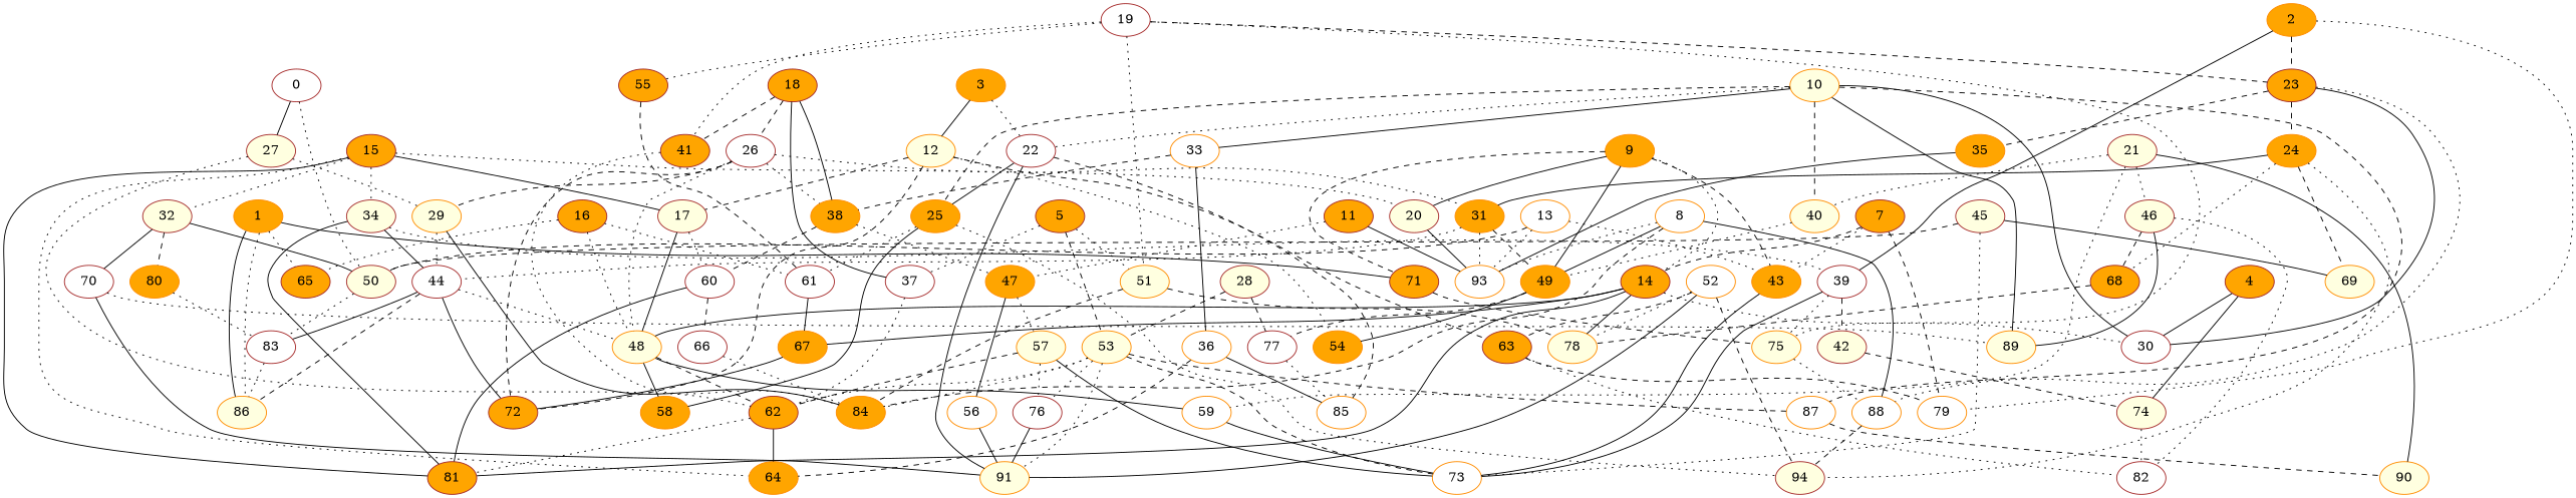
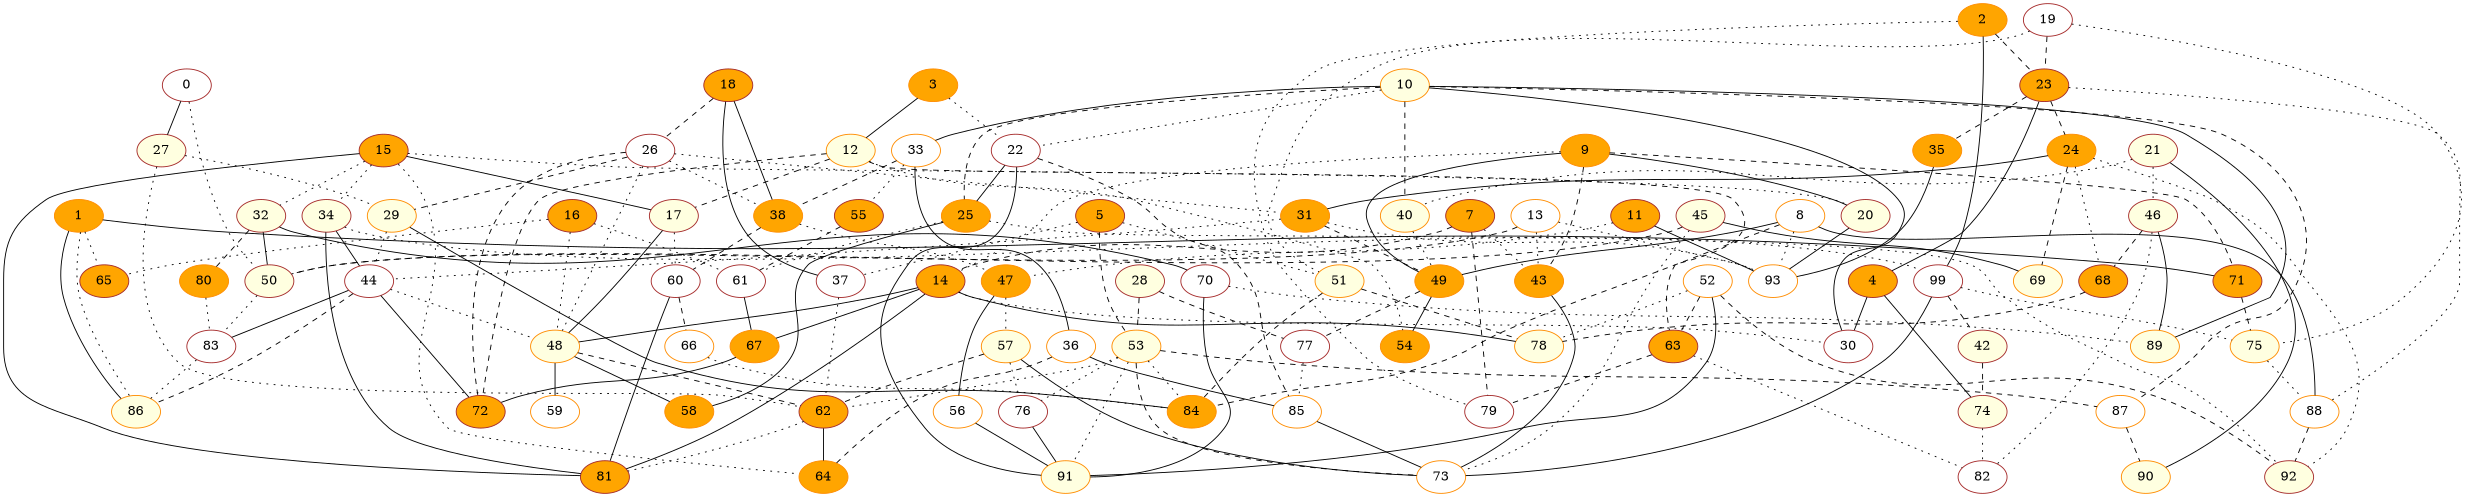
  graph {
    node [color=darkorange fillcolor=orange style=filled]
    edge [style=dotted]
    1
    65 [color=brown]
    71 [color=brown]
    86 [fillcolor=lightyellow]
    75 [fillcolor=lightyellow]
    2
    23 [color=brown]
-   39 [color=brown fillcolor=white]
-   79 [fillcolor=white]
+   39 [color=brown fillcolor=white label=99]
+   79 [color=brown fillcolor=white]
    30 [color=brown fillcolor=white]
    88 [fillcolor=white]
    24
    35
    42 [color=brown fillcolor=lightyellow]
    73 [fillcolor=white]
    82 [color=brown fillcolor=white]
    3
    12 [fillcolor=lightyellow]
    22 [color=brown fillcolor=white]
    17 [color=brown fillcolor=lightyellow]
    54
    63 [color=brown]
    72 [color=brown]
    25
    85 [fillcolor=white]
    91 [fillcolor=lightyellow]
    4 [color=brown]
    74 [color=brown fillcolor=lightyellow]
    5 [color=brown]
    37 [color=brown fillcolor=white]
    51 [fillcolor=lightyellow]
    53 [fillcolor=lightyellow]
    62 [color=brown]
    84
    78 [fillcolor=lightyellow]
    87 [fillcolor=white]
    76 [color=brown fillcolor=white]
    n38 [color=brown fillcolor=white label=0]
    27 [color=brown fillcolor=lightyellow]
    50 [color=brown fillcolor=lightyellow]
    29 [fillcolor=lightyellow]
    83 [color=brown fillcolor=white]
    7 [color=brown]
    14 [color=brown]
    43
    48 [fillcolor=lightyellow]
    67
    81 [color=brown]
    49
    8 [fillcolor=white]
    93 [fillcolor=white]
    77 [color=brown fillcolor=white]
-   92 [color=brown fillcolor=lightyellow label=94]
+   92 [color=brown fillcolor=lightyellow]
    9
    20 [color=brown fillcolor=lightyellow]
    89 [fillcolor=lightyellow]
    10 [fillcolor=lightyellow]
    33 [fillcolor=white]
    40 [fillcolor=lightyellow]
    61 [color=brown fillcolor=white]
    58
    38
    36 [fillcolor=white]
    34 [color=brown fillcolor=lightyellow]
    44 [color=brown fillcolor=white]
    90 [fillcolor=lightyellow]
    11 [color=brown]
    47
    56 [fillcolor=white]
    57 [fillcolor=lightyellow]
    60 [color=brown fillcolor=white]
    13 [fillcolor=white]
    59 [fillcolor=white]
    15 [color=brown]
    32 [color=brown fillcolor=lightyellow]
    64
    70 [color=brown fillcolor=white]
    80
    16 [color=brown]
-   66 [color=brown fillcolor=white]
+   66 [fillcolor=white]
    18 [color=brown]
    26 [color=brown fillcolor=white]
-   41 [color=brown]
    31
    19 [color=brown fillcolor=white]
    55 [color=brown]
    21 [color=brown fillcolor=lightyellow]
    46 [color=brown fillcolor=lightyellow]
    68 [color=brown]
    69 [fillcolor=lightyellow]
    28 [color=brown fillcolor=lightyellow]
    45 [color=brown fillcolor=lightyellow]
    52 [fillcolor=white]
    1 -- 65
    1 -- 71 [style=solid]
    1 -- 86 [style=solid]
    1 -- 86
    71 -- 75 [style=dashed]
    75 -- 88
    2 -- 23 [style=dashed]
    2 -- 39 [style=solid]
    2 -- 79
-   23 -- 30 [style=solid]
+   23 -- 4 [style=solid]
    23 -- 88
    23 -- 24 [style=dashed]
    23 -- 35 [style=dashed]
    39 -- 75
    39 -- 42 [style=dashed]
    39 -- 73 [style=solid]
    88 -- 92 [style=dashed]
    24 -- 92
    24 -- 31 [style=solid]
    24 -- 68
    24 -- 69 [style=dashed]
    35 -- 93 [style=solid]
    42 -- 74 [style=dashed]
    3 -- 12 [style=solid]
    3 -- 22
    12 -- 17 [style=dashed]
    12 -- 54
    12 -- 63 [style=dashed]
    12 -- 72 [style=dashed]
    22 -- 25 [style=solid]
    22 -- 85 [style=dashed]
    22 -- 91 [style=solid]
    17 -- 48 [style=solid]
    17 -- 60
    63 -- 79 [style=dashed]
    63 -- 82
    25 -- 92
    25 -- 61
    25 -- 58 [style=solid]
    4 -- 30 [style=solid]
    4 -- 74 [style=solid]
    74 -- 82
    5 -- 37
    5 -- 51
    5 -- 53 [style=dashed]
    37 -- 62
    51 -- 84 [style=dashed]
    51 -- 78 [style=dashed]
    53 -- 73 [style=dashed]
    53 -- 91
    53 -- 62
    53 -- 84
    53 -- 87 [style=dashed]
    53 -- 76
    62 -- 81
    62 -- 64 [style=solid]
    87 -- 90 [style=dashed]
    76 -- 91 [style=solid]
    n38 -- 27 [style=solid]
    n38 -- 50
    27 -- 62
    27 -- 29
    50 -- 83
    29 -- 84 [style=solid]
    29 -- 44
    83 -- 86
    7 -- 79 [style=dashed]
    7 -- 14 [style=dashed]
    7 -- 43
    14 -- 30
    14 -- 78 [style=solid]
    14 -- 48 [style=solid]
    14 -- 67 [style=solid]
    14 -- 81 [style=solid]
    43 -- 73 [style=solid]
    48 -- 62 [style=dashed]
    48 -- 58 [style=solid]
    48 -- 59 [style=solid]
    67 -- 72 [style=solid]
    49 -- 54 [style=solid]
    49 -- 77 [style=dashed]
    8 -- 88 [style=solid]
    8 -- 84 [style=dashed]
    8 -- 49 [style=solid]
    8 -- 93
    77 -- 85
    9 -- 71 [style=dashed]
    9 -- 14
    9 -- 43 [style=dashed]
    9 -- 49 [style=solid]
    9 -- 20 [style=solid]
    20 -- 93 [style=solid]
    10 -- 30 [style=solid]
    10 -- 22
    10 -- 25 [style=dashed]
    10 -- 87 [style=dashed]
    10 -- 89 [style=solid]
    10 -- 33 [style=solid]
    10 -- 40 [style=dashed]
    33 -- 38 [style=dashed]
    33 -- 36 [style=solid]
    40 -- 49
    61 -- 67 [style=solid]
    38 -- 47
    38 -- 60 [style=dashed]
    36 -- 85 [style=solid]
    36 -- 64 [style=dashed]
    34 -- 39
    34 -- 81 [style=solid]
    34 -- 44 [style=solid]
    44 -- 86 [style=dashed]
    44 -- 72 [style=solid]
    44 -- 83 [style=solid]
    44 -- 48
    11 -- 93 [style=solid]
    11 -- 47
    47 -- 56 [style=solid]
    47 -- 57
    56 -- 91 [style=solid]
    57 -- 73 [style=solid]
    57 -- 62 [style=dashed]
    57 -- 76
    60 -- 81 [style=solid]
    60 -- 66 [style=dashed]
    13 -- 50 [style=dashed]
    13 -- 43
    13 -- 93
-   59 -- 73 [style=solid]
+   85 -- 73 [style=solid]
    15 -- 17 [style=solid]
    15 -- 81 [style=solid]
    15 -- 20
    15 -- 34
    15 -- 32
    15 -- 64
    32 -- 50 [style=solid]
    32 -- 70 [style=solid]
    32 -- 80 [style=dashed]
    70 -- 91 [style=solid]
    70 -- 89
    80 -- 83
    16 -- 65
    16 -- 48
    16 -- 61
    66 -- 84
    18 -- 37 [style=solid]
    18 -- 38 [style=solid]
    18 -- 26 [style=dashed]
-   18 -- 41 [style=dashed]
    26 -- 72 [style=dashed]
    26 -- 29 [style=dashed]
    26 -- 48
    26 -- 38
    26 -- 31
-   41 -- 84
    31 -- 49 [style=dashed]
    31 -- 93
    31 -- 44
    19 -- 75
    19 -- 23 [style=dashed]
    19 -- 51
-   19 -- 41
-   19 -- 55
+   33 -- 55
    55 -- 61 [style=dashed]
    21 -- 40
    21 -- 90 [style=solid]
-   21 -- 59
    21 -- 46
    46 -- 82
    46 -- 89 [style=solid]
    46 -- 68 [style=dashed]
    68 -- 78 [style=dashed]
    28 -- 53 [style=dashed]
    28 -- 77 [style=dashed]
    45 -- 73
    45 -- 50 [style=dashed]
    45 -- 69 [style=solid]
    52 -- 63 [style=dashed]
    52 -- 91 [style=solid]
    52 -- 78
    52 -- 92 [style=dashed]
  }
